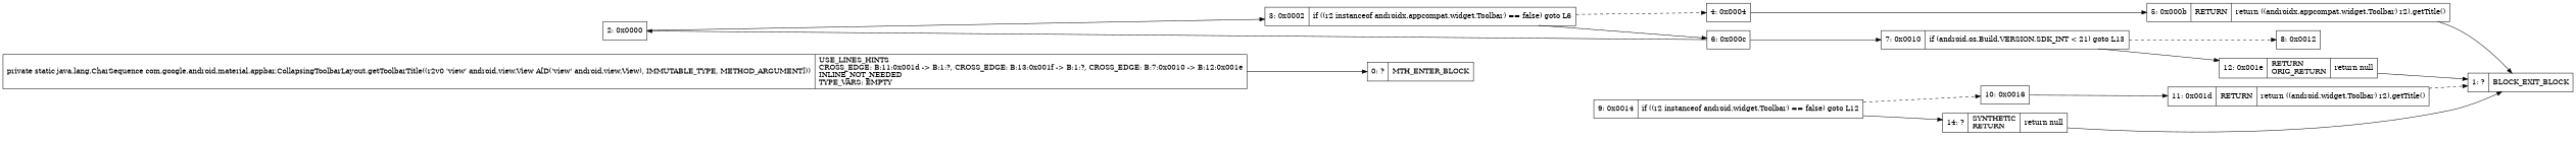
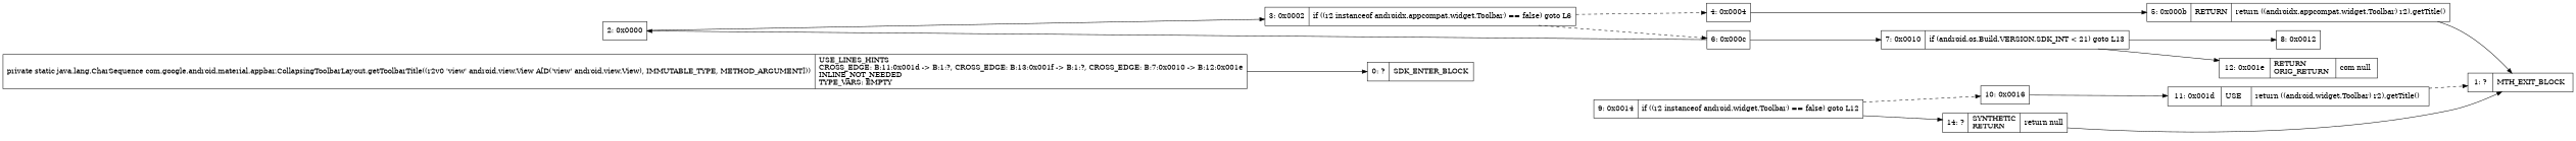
  digraph {
    rankdir=LR
    node [shape=record]
-   n1 [label="{0\:\ ?|MTH_ENTER_BLOCK\l}"]
+   n1 [label="{0\:\ ?|SDK_ENTER_BLOCK\l}"]
    n2 [label="{2\:\ 0x0000}"]
    n3 [label="{3\:\ 0x0002|if ((r2 instanceof androidx.appcompat.widget.Toolbar) == false) goto L6\l}"]
    n4 [label="{4\:\ 0x0004}"]
    n5 [label="{6\:\ 0x000c}"]
    n6 [label="{5\:\ 0x000b|RETURN\l|return ((androidx.appcompat.widget.Toolbar) r2).getTitle()\l}"]
    n7 [label="{7\:\ 0x0010|if (android.os.Build.VERSION.SDK_INT \< 21) goto L13\l}"]
-   n8 [label="{1\:\ ?|BLOCK_EXIT_BLOCK\l}"]
+   n8 [label="{1\:\ ?|MTH_EXIT_BLOCK\l}"]
    n9 [label="{8\:\ 0x0012}"]
-   n10 [label="{12\:\ 0x001e|RETURN\lORIG_RETURN\l|return null\l}"]
+   n10 [label="{12\:\ 0x001e|RETURN\lORIG_RETURN\l|com null\l}"]
    n11 [label="{9\:\ 0x0014|if ((r2 instanceof android.widget.Toolbar) == false) goto L12\l}"]
    n12 [label="{10\:\ 0x0016}"]
    n13 [label="{14\:\ ?|SYNTHETIC\lRETURN\l|return null\l}"]
-   n14 [label="{11\:\ 0x001d|RETURN\l|return ((android.widget.Toolbar) r2).getTitle()\l}"]
+   n14 [label="{11\:\ 0x001d|USE\l|return ((android.widget.Toolbar) r2).getTitle()\l}"]
    n15 [label="{private static java.lang.CharSequence com.google.android.material.appbar.CollapsingToolbarLayout.getToolbarTitle((r2v0 'view' android.view.View A[D('view' android.view.View), IMMUTABLE_TYPE, METHOD_ARGUMENT]))  | USE_LINES_HINTS\lCROSS_EDGE: B:11:0x001d \-\> B:1:?, CROSS_EDGE: B:13:0x001f \-\> B:1:?, CROSS_EDGE: B:7:0x0010 \-\> B:12:0x001e\lINLINE_NOT_NEEDED\lTYPE_VARS: EMPTY\l}"]
    n2 -> n3
    n3 -> n4 [style=dashed]
-   n3 -> n5
+   n3 -> n5 [style=dashed]
    n4 -> n6
    n5 -> n2
    n5 -> n7
    n6 -> n8
-   n7 -> n9 [style=dashed]
+   n7 -> n9 [style=solid]
    n7 -> n10
-   n10 -> n8
    n11 -> n12 [style=dashed]
    n11 -> n13
    n12 -> n14
    n13 -> n8
    n14 -> n8 [style=dashed]
    n15 -> n1
  }
